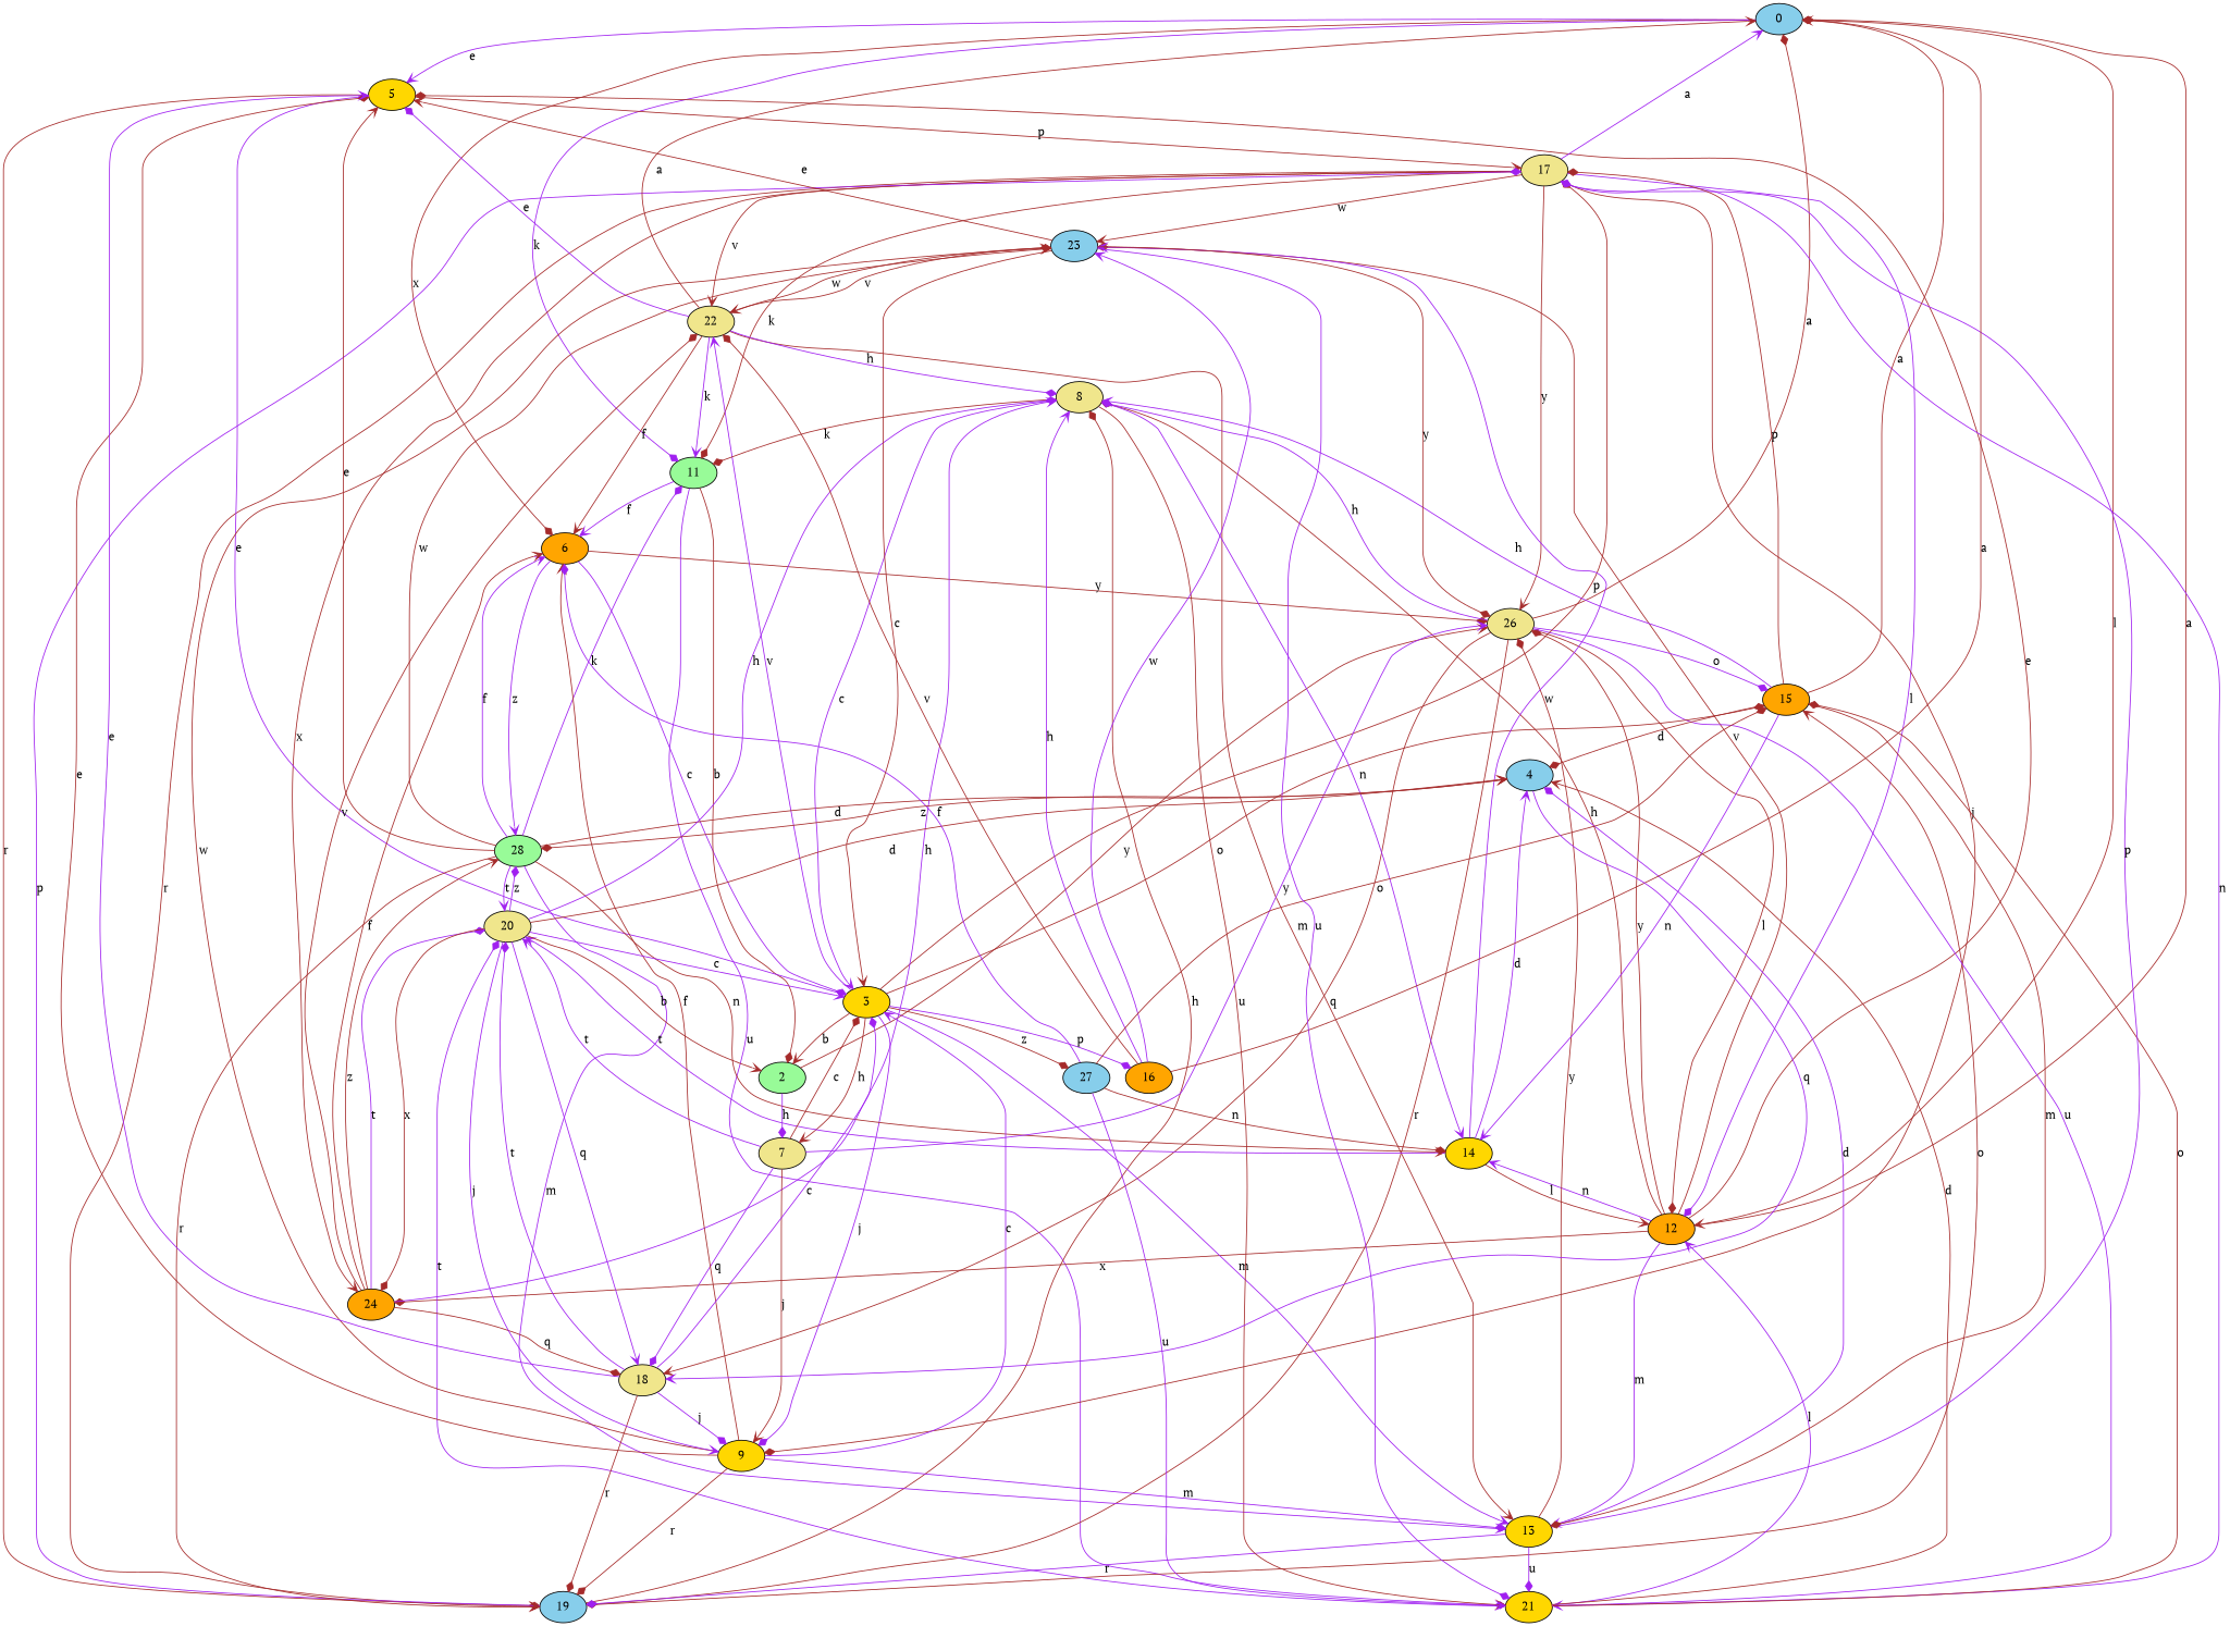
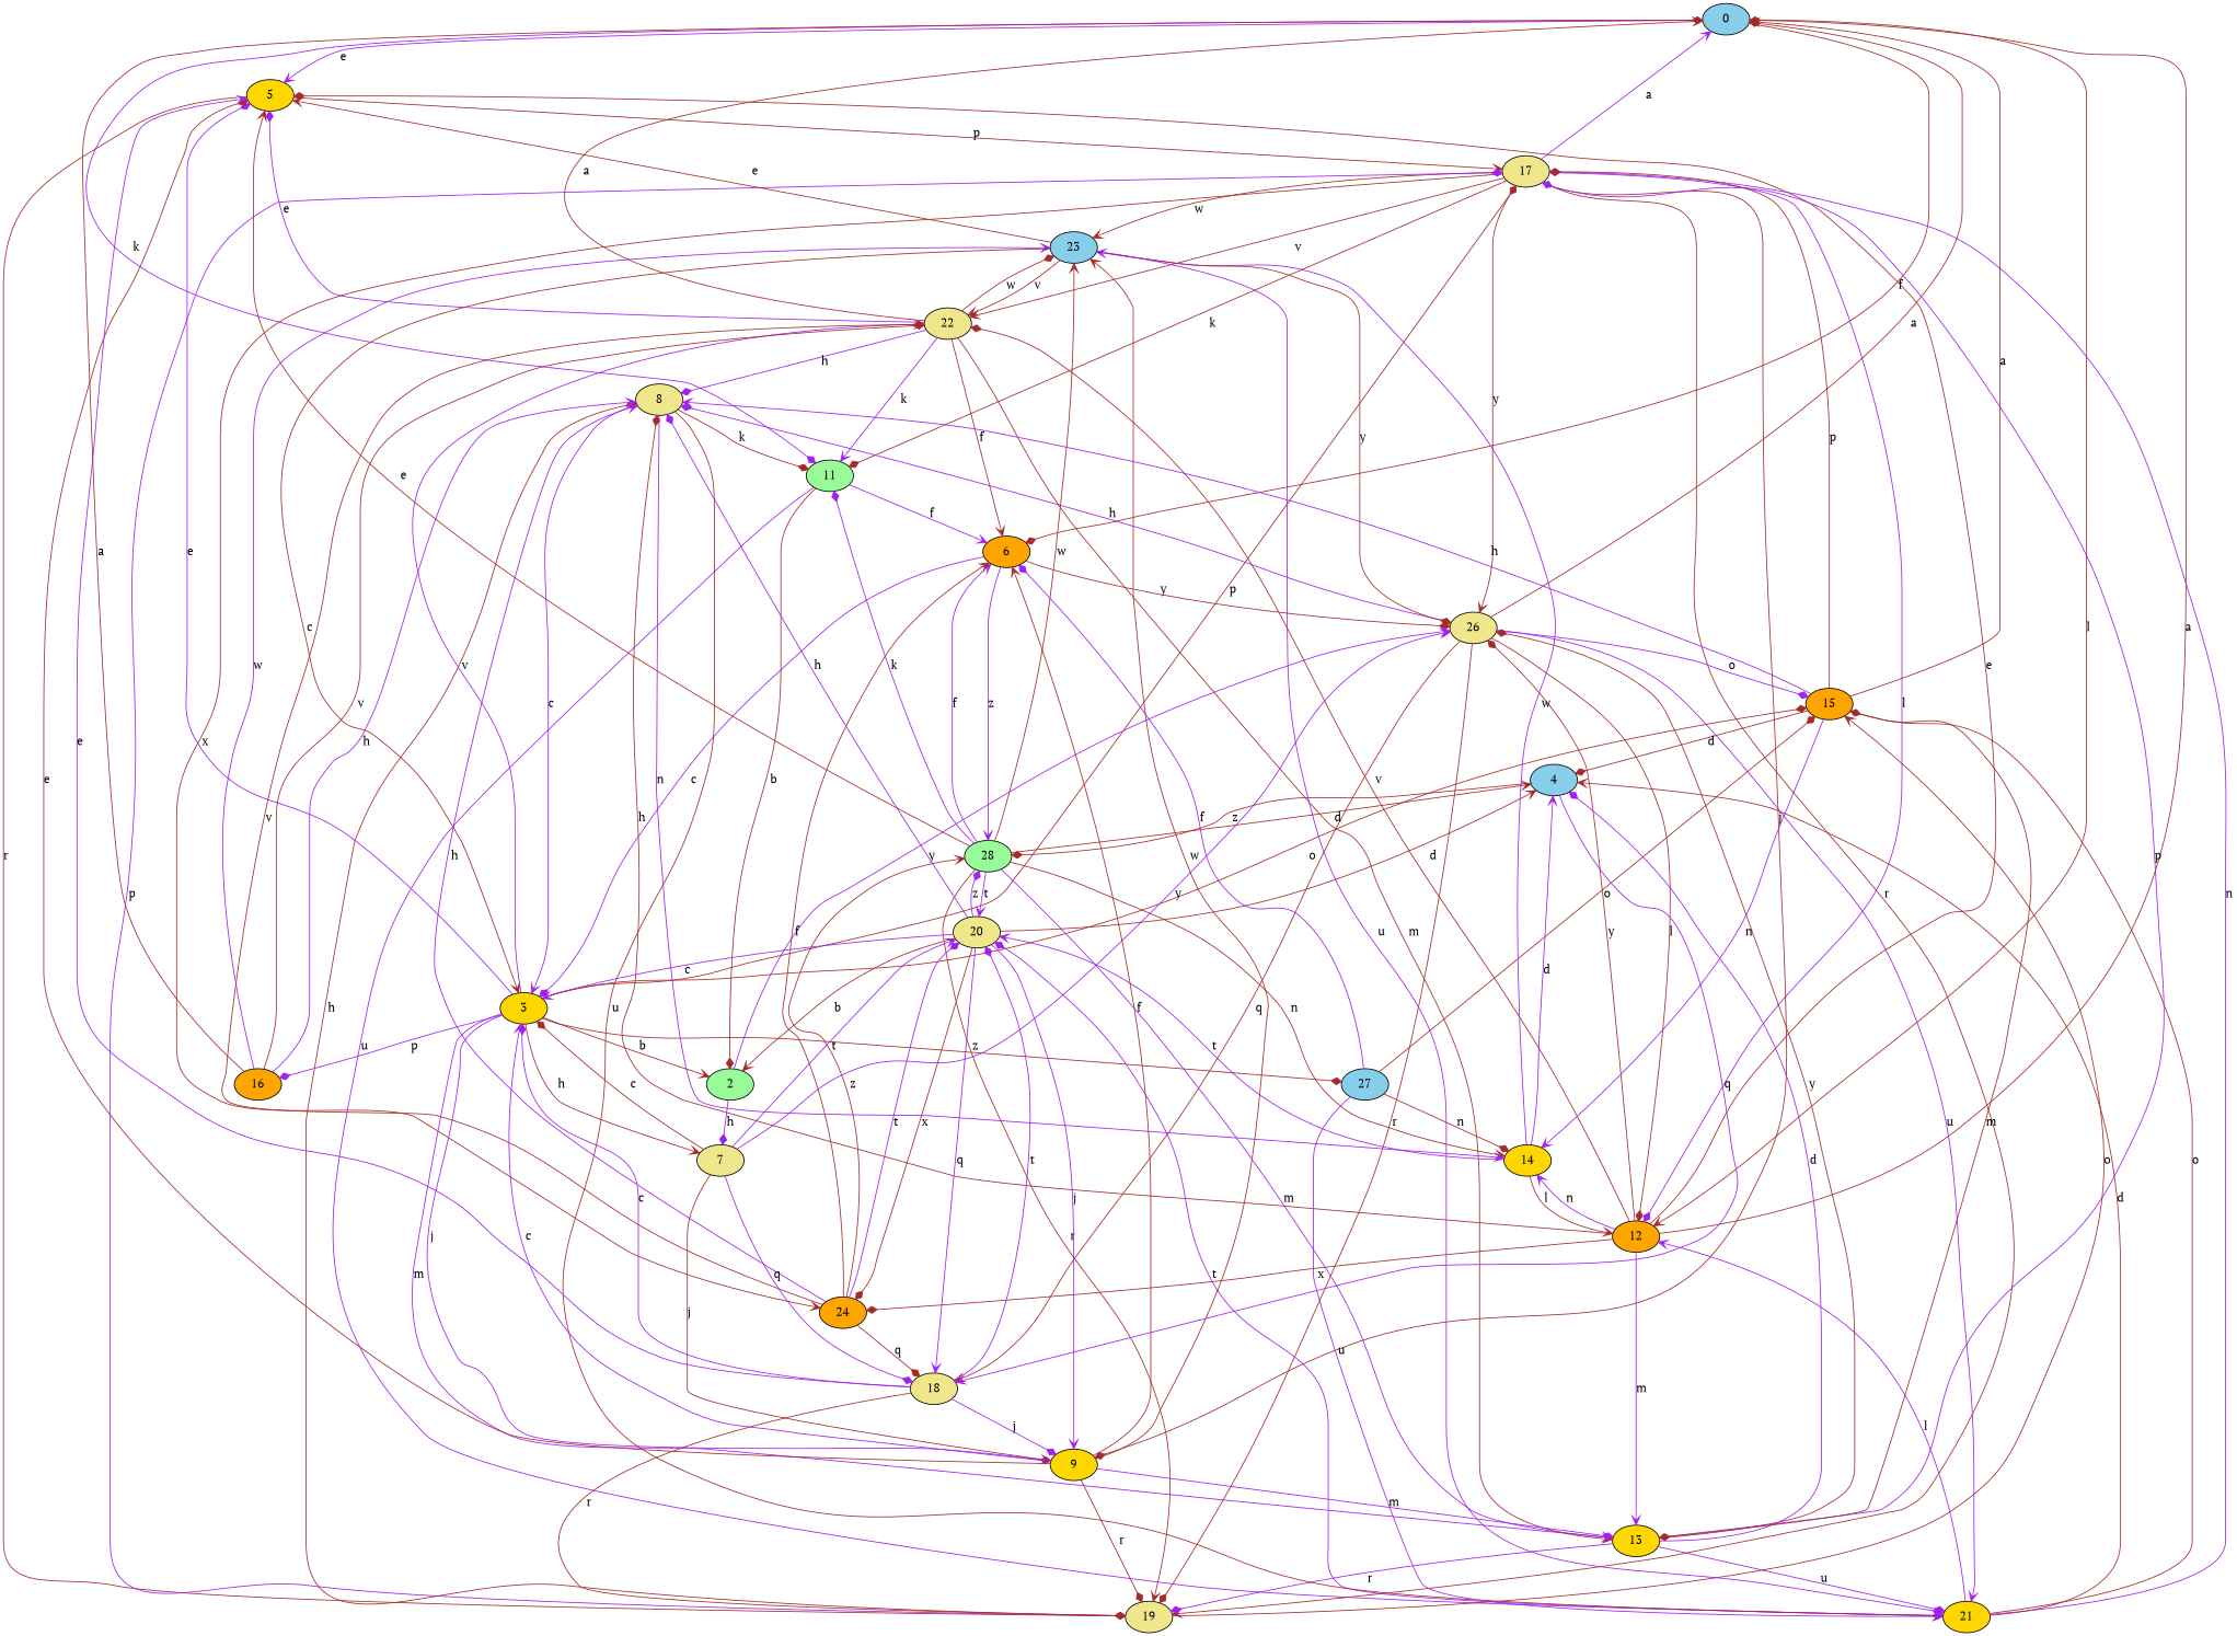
  strict digraph {
    fontname="PT Serif"
    node [fillcolor=khaki fontname="PT Serif" style=filled]
    edge [arrowhead=diamond color=brown fontname="PT Serif"]
    0 [fillcolor=skyblue]
    5 [fillcolor=gold]
    6 [fillcolor=orange]
    11 [fillcolor=palegreen]
    12 [fillcolor=orange]
    17
-   19 [fillcolor=skyblue]
+   19
    26
    3 [fillcolor=gold]
    28 [fillcolor=palegreen]
    2 [fillcolor=palegreen]
    21 [fillcolor=gold]
    13 [fillcolor=gold]
    22
    8
    14 [fillcolor=gold]
    24 [fillcolor=orange]
    7
    9 [fillcolor=gold]
    18
    20
    15 [fillcolor=orange]
    16 [fillcolor=orange]
    27 [fillcolor=skyblue]
    23 [fillcolor=skyblue]
    4 [fillcolor=skyblue]
    0 -> 5 [arrowhead=vee color=purple label=e]
-   0 -> 6 [label=x]
+   0 -> 6 [label=f]
    0 -> 11 [color=purple label=k]
    0 -> 12 [arrowhead=vee label=l]
    5 -> 17 [arrowhead=vee label=p]
    5 -> 19 [label=r]
    6 -> 26 [label=y]
    6 -> 3 [color=purple label=c]
    6 -> 28 [arrowhead=vee color=purple label=z]
    11 -> 6 [arrowhead=vee color=purple label=f]
    11 -> 2 [label=b]
    11 -> 21 [color=purple label=u]
    12 -> 0 [label=a]
    12 -> 5 [label=e]
    12 -> 26 [label=y]
    12 -> 13 [arrowhead=vee color=purple label=m]
-   12 -> 23 [label=v]
+   12 -> 22 [label=v]
    12 -> 8 [label=h]
    12 -> 14 [arrowhead=vee color=purple label=n]
    12 -> 24 [label=x]
    17 -> 0 [arrowhead=vee color=purple label=a]
    17 -> 11 [label=k]
    17 -> 12 [color=purple label=l]
    17 -> 19 [arrowhead=vee label=r]
    17 -> 26 [arrowhead=vee label=y]
    17 -> 22 [arrowhead=vee label=v]
    17 -> 24 [arrowhead=vee label=x]
    17 -> 9 [label=j]
    17 -> 23 [arrowhead=vee label=w]
    19 -> 17 [color=purple label=p]
    19 -> 8 [label=h]
    19 -> 15 [arrowhead=vee label=o]
    26 -> 0 [label=a]
    26 -> 12 [label=l]
    26 -> 19 [label=r]
    26 -> 21 [arrowhead=vee color=purple label=u]
    26 -> 8 [color=purple label=h]
    26 -> 18 [arrowhead=vee label=q]
    26 -> 15 [color=purple label=o]
    3 -> 5 [color=purple label=e]
    3 -> 17 [label=p]
    3 -> 2 [arrowhead=vee label=b]
    3 -> 13 [arrowhead=vee color=purple label=m]
    3 -> 22 [arrowhead=vee color=purple label=v]
    3 -> 7 [arrowhead=vee label=h]
    3 -> 9 [color=purple label=j]
    3 -> 15 [label=o]
    3 -> 16 [color=purple label=p]
    3 -> 27 [label=z]
    28 -> 5 [arrowhead=vee label=e]
    28 -> 6 [arrowhead=vee color=purple label=f]
    28 -> 11 [color=purple label=k]
    28 -> 19 [arrowhead=vee label=r]
    28 -> 13 [arrowhead=vee color=purple label=m]
    28 -> 14 [arrowhead=vee label=n]
    28 -> 20 [arrowhead=vee color=purple label=t]
    28 -> 23 [arrowhead=vee label=w]
    28 -> 4 [arrowhead=vee label=d]
-   2 -> 26 [arrowhead=vee label=y]
+   2 -> 26 [arrowhead=vee color=purple label=y]
    2 -> 7 [color=purple label=h]
    21 -> 12 [arrowhead=vee color=purple label=l]
    21 -> 17 [color=purple label=n]
    21 -> 20 [color=purple label=t]
    21 -> 15 [label=o]
    21 -> 4 [arrowhead=vee label=d]
    13 -> 17 [color=purple label=p]
    13 -> 19 [color=purple label=r]
    13 -> 26 [label=y]
    13 -> 21 [color=purple label=u]
    13 -> 4 [color=purple label=d]
    22 -> 0 [arrowhead=vee label=a]
    22 -> 5 [color=purple label=e]
    22 -> 6 [arrowhead=vee label=f]
    22 -> 11 [arrowhead=vee color=purple label=k]
    22 -> 13 [arrowhead=vee label=m]
    22 -> 8 [color=purple label=h]
    22 -> 23 [label=w]
    8 -> 11 [label=k]
    8 -> 3 [arrowhead=vee color=purple label=c]
    8 -> 21 [arrowhead=vee label=u]
    8 -> 14 [arrowhead=vee color=purple label=n]
    14 -> 12 [arrowhead=vee label=l]
    14 -> 20 [arrowhead=vee color=purple label=t]
    14 -> 23 [arrowhead=vee color=purple label=w]
    14 -> 4 [arrowhead=vee color=purple label=d]
    24 -> 6 [arrowhead=vee label=f]
    24 -> 28 [arrowhead=vee label=z]
    24 -> 22 [label=v]
    24 -> 8 [arrowhead=vee color=purple label=h]
    24 -> 18 [label=q]
    24 -> 20 [color=purple label=t]
    7 -> 26 [arrowhead=vee color=purple label=y]
    7 -> 3 [label=c]
    7 -> 9 [arrowhead=vee label=j]
    7 -> 18 [color=purple label=q]
    7 -> 20 [arrowhead=vee color=purple label=t]
    9 -> 5 [label=e]
    9 -> 6 [arrowhead=vee label=f]
    9 -> 19 [label=r]
    9 -> 3 [arrowhead=vee color=purple label=c]
    9 -> 13 [color=purple label=m]
    9 -> 23 [arrowhead=vee label=w]
    18 -> 5 [arrowhead=vee color=purple label=e]
    18 -> 19 [label=r]
    18 -> 3 [color=purple label=c]
    18 -> 9 [color=purple label=j]
    18 -> 20 [color=purple label=t]
    20 -> 3 [arrowhead=vee color=purple label=c]
    20 -> 28 [color=purple label=z]
    20 -> 2 [arrowhead=vee label=b]
    20 -> 8 [color=purple label=h]
    20 -> 24 [label=x]
    20 -> 9 [arrowhead=vee color=purple label=j]
    20 -> 18 [arrowhead=vee color=purple label=q]
    20 -> 4 [arrowhead=vee label=d]
    15 -> 0 [arrowhead=vee label=a]
    15 -> 17 [label=p]
    15 -> 13 [label=m]
    15 -> 8 [arrowhead=vee color=purple label=h]
    15 -> 14 [arrowhead=vee color=purple label=n]
    15 -> 4 [label=d]
    16 -> 0 [label=a]
    16 -> 22 [label=v]
    16 -> 8 [arrowhead=vee color=purple label=h]
    16 -> 23 [arrowhead=vee color=purple label=w]
    27 -> 6 [color=purple label=f]
    27 -> 21 [arrowhead=vee color=purple label=u]
    27 -> 14 [label=n]
    27 -> 15 [label=o]
    23 -> 5 [arrowhead=vee label=e]
    23 -> 26 [label=y]
    23 -> 3 [arrowhead=vee label=c]
    23 -> 21 [color=purple label=u]
    23 -> 22 [arrowhead=vee label=v]
    4 -> 28 [label=z]
    4 -> 18 [arrowhead=vee color=purple label=q]
  }
